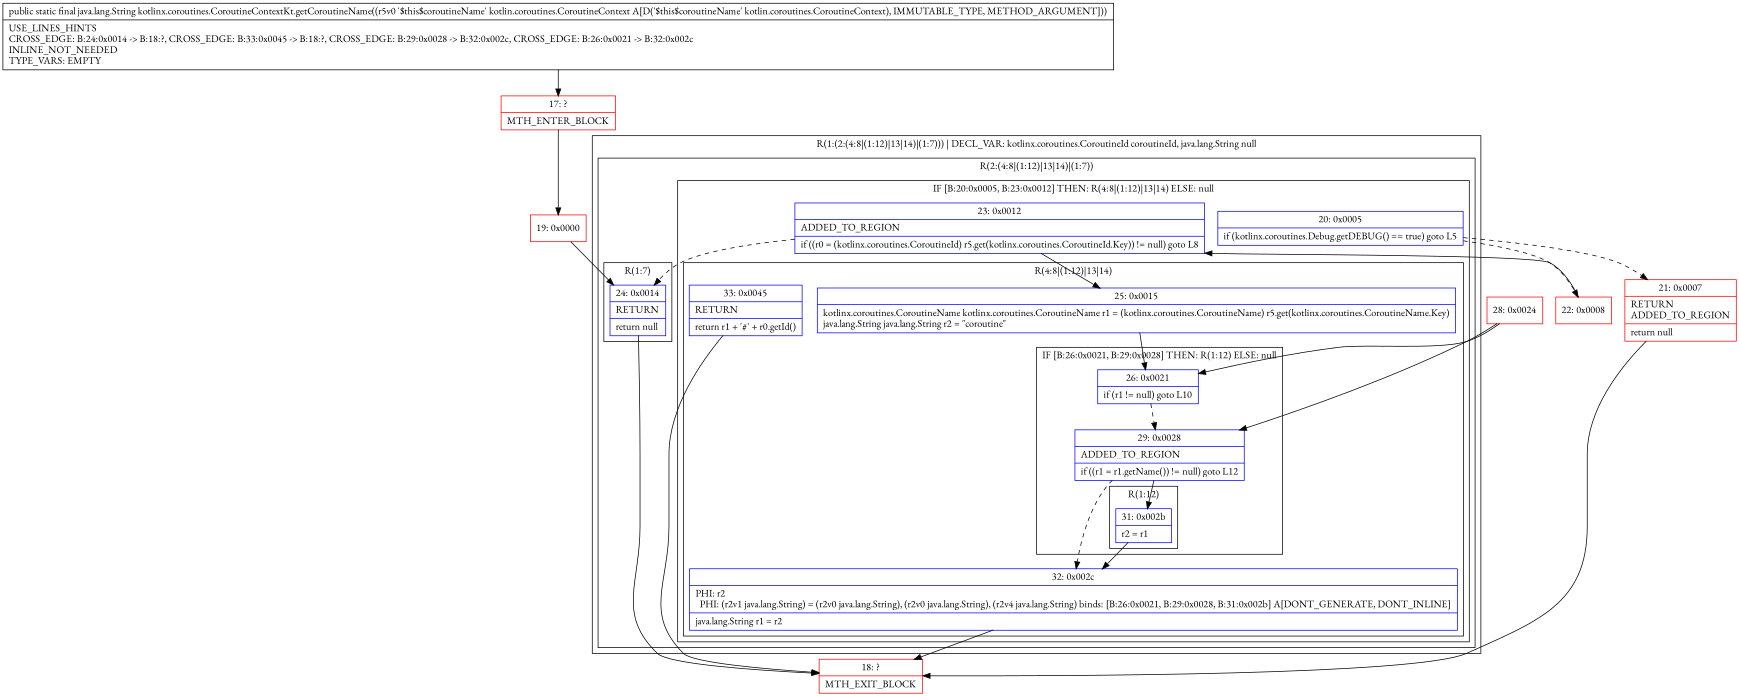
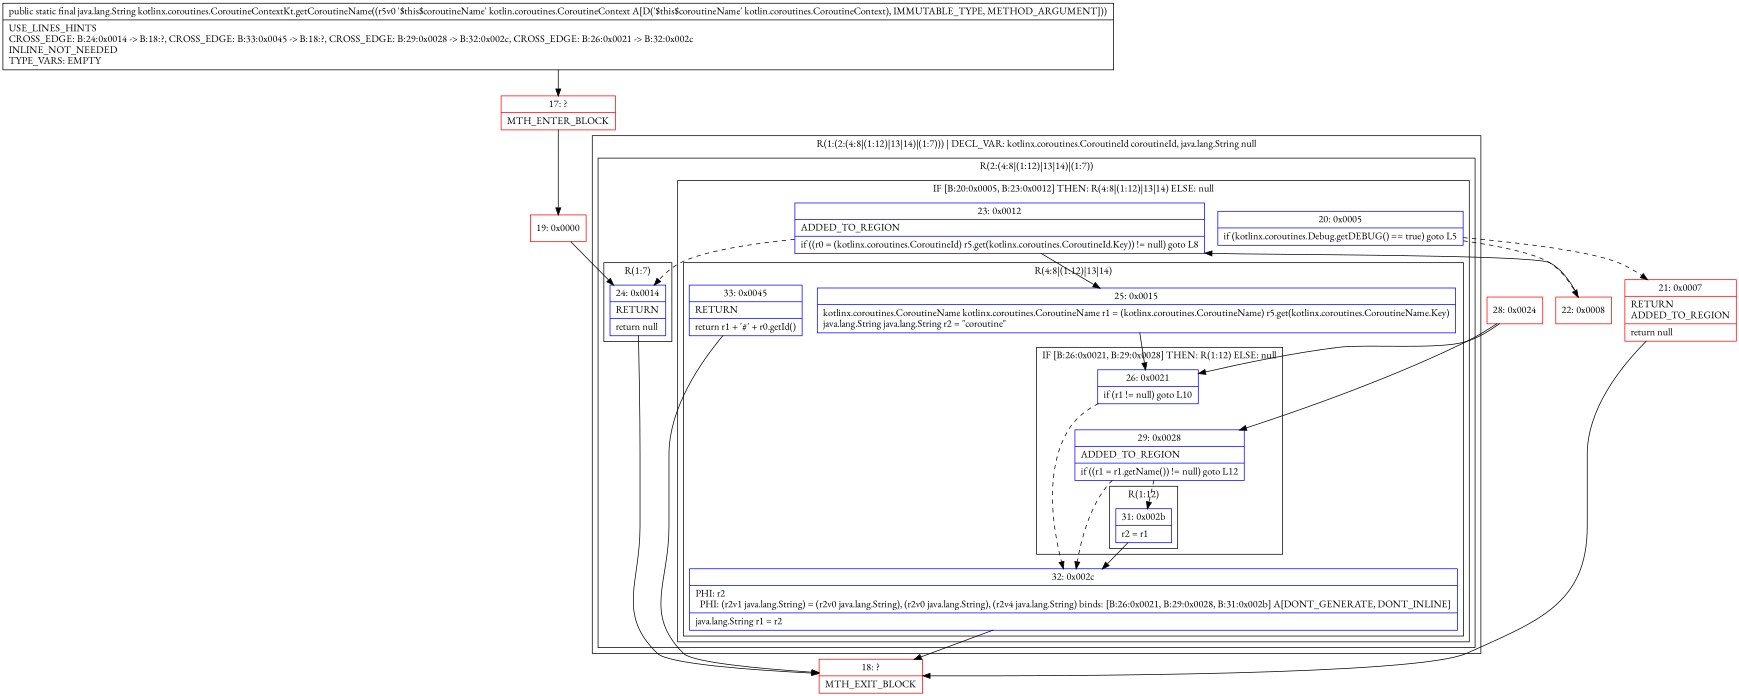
  digraph {
    fontname="EB Garamond"
    node [color=blue fontname="EB Garamond" shape=record]
    edge [fontname="EB Garamond"]
    n1 [label="{31\:\ 0x002b|r2 = r1\l}"]
    n2 [label="{26\:\ 0x0021|if (r1 != null) goto L10\l}"]
    n3 [label="{29\:\ 0x0028|ADDED_TO_REGION\l|if ((r1 = r1.getName()) != null) goto L12\l}"]
    n4 [label="{25\:\ 0x0015|kotlinx.coroutines.CoroutineName kotlinx.coroutines.CoroutineName r1 = (kotlinx.coroutines.CoroutineName) r5.get(kotlinx.coroutines.CoroutineName.Key)\ljava.lang.String java.lang.String r2 = \"coroutine\"\l}"]
    n5 [label="{32\:\ 0x002c|PHI: r2 \l  PHI: (r2v1 java.lang.String) = (r2v0 java.lang.String), (r2v0 java.lang.String), (r2v4 java.lang.String) binds: [B:26:0x0021, B:29:0x0028, B:31:0x002b] A[DONT_GENERATE, DONT_INLINE]\l|java.lang.String r1 = r2\l}"]
    n6 [label="{33\:\ 0x0045|RETURN\l|return r1 + '#' + r0.getId()\l}"]
    n7 [label="{20\:\ 0x0005|if (kotlinx.coroutines.Debug.getDEBUG() == true) goto L5\l}"]
    n8 [label="{23\:\ 0x0012|ADDED_TO_REGION\l|if ((r0 = (kotlinx.coroutines.CoroutineId) r5.get(kotlinx.coroutines.CoroutineId.Key)) != null) goto L8\l}"]
    n9 [label="{24\:\ 0x0014|RETURN\l|return null\l}"]
    n10 [color=red label="{18\:\ ?|MTH_EXIT_BLOCK\l}"]
    n11 [color=red label="{21\:\ 0x0007|RETURN\lADDED_TO_REGION\l|return null\l}"]
    n12 [color=red label="{22\:\ 0x0008}"]
    n13 [color=red label="{28\:\ 0x0024}"]
    n14 [color=red label="{17\:\ ?|MTH_ENTER_BLOCK\l}"]
    n15 [color=red label="{19\:\ 0x0000}"]
    n16 [label="{public static final java.lang.String kotlinx.coroutines.CoroutineContextKt.getCoroutineName((r5v0 '$this$coroutineName' kotlin.coroutines.CoroutineContext A[D('$this$coroutineName' kotlin.coroutines.CoroutineContext), IMMUTABLE_TYPE, METHOD_ARGUMENT]))  | USE_LINES_HINTS\lCROSS_EDGE: B:24:0x0014 \-\> B:18:?, CROSS_EDGE: B:33:0x0045 \-\> B:18:?, CROSS_EDGE: B:29:0x0028 \-\> B:32:0x002c, CROSS_EDGE: B:26:0x0021 \-\> B:32:0x002c\lINLINE_NOT_NEEDED\lTYPE_VARS: EMPTY\l}" color=""]
    subgraph cluster_1 {
      label="R(1:(2:(4:8|(1:12)|13|14)|(1:7))) | DECL_VAR: kotlinx.coroutines.CoroutineId coroutineId, java.lang.String null\l"
      subgraph cluster_2 {
        label="R(2:(4:8|(1:12)|13|14)|(1:7))"
        subgraph cluster_3 {
          label="IF [B:20:0x0005, B:23:0x0012] THEN: R(4:8|(1:12)|13|14) ELSE: null"
          n7
          n8
          subgraph cluster_4 {
            label="R(4:8|(1:12)|13|14)"
            n4
            n5
            n6
            subgraph cluster_5 {
              label="IF [B:26:0x0021, B:29:0x0028] THEN: R(1:12) ELSE: null"
              n2
              n3
              subgraph cluster_6 {
                label="R(1:12)"
                n1
              }
            }
          }
        }
        subgraph cluster_7 {
          label="R(1:7)"
          n9
        }
      }
    }
    n1 -> n5
-   n2 -> n3 [style=dashed]
-   n3 -> n1
+   n2 -> n5 [style=dashed]
+   n3 -> n1 [style=dashed]
    n3 -> n5 [style=dashed]
    n4 -> n2
    n5 -> n10
    n6 -> n10
    n7 -> n11 [style=dashed]
    n7 -> n12 [style=dashed]
    n8 -> n4
    n8 -> n9 [style=dashed]
    n9 -> n10
    n11 -> n10
    n12 -> n8
    n13 -> n2
    n13 -> n3
    n14 -> n15
    n15 -> n9
    n16 -> n14
  }
